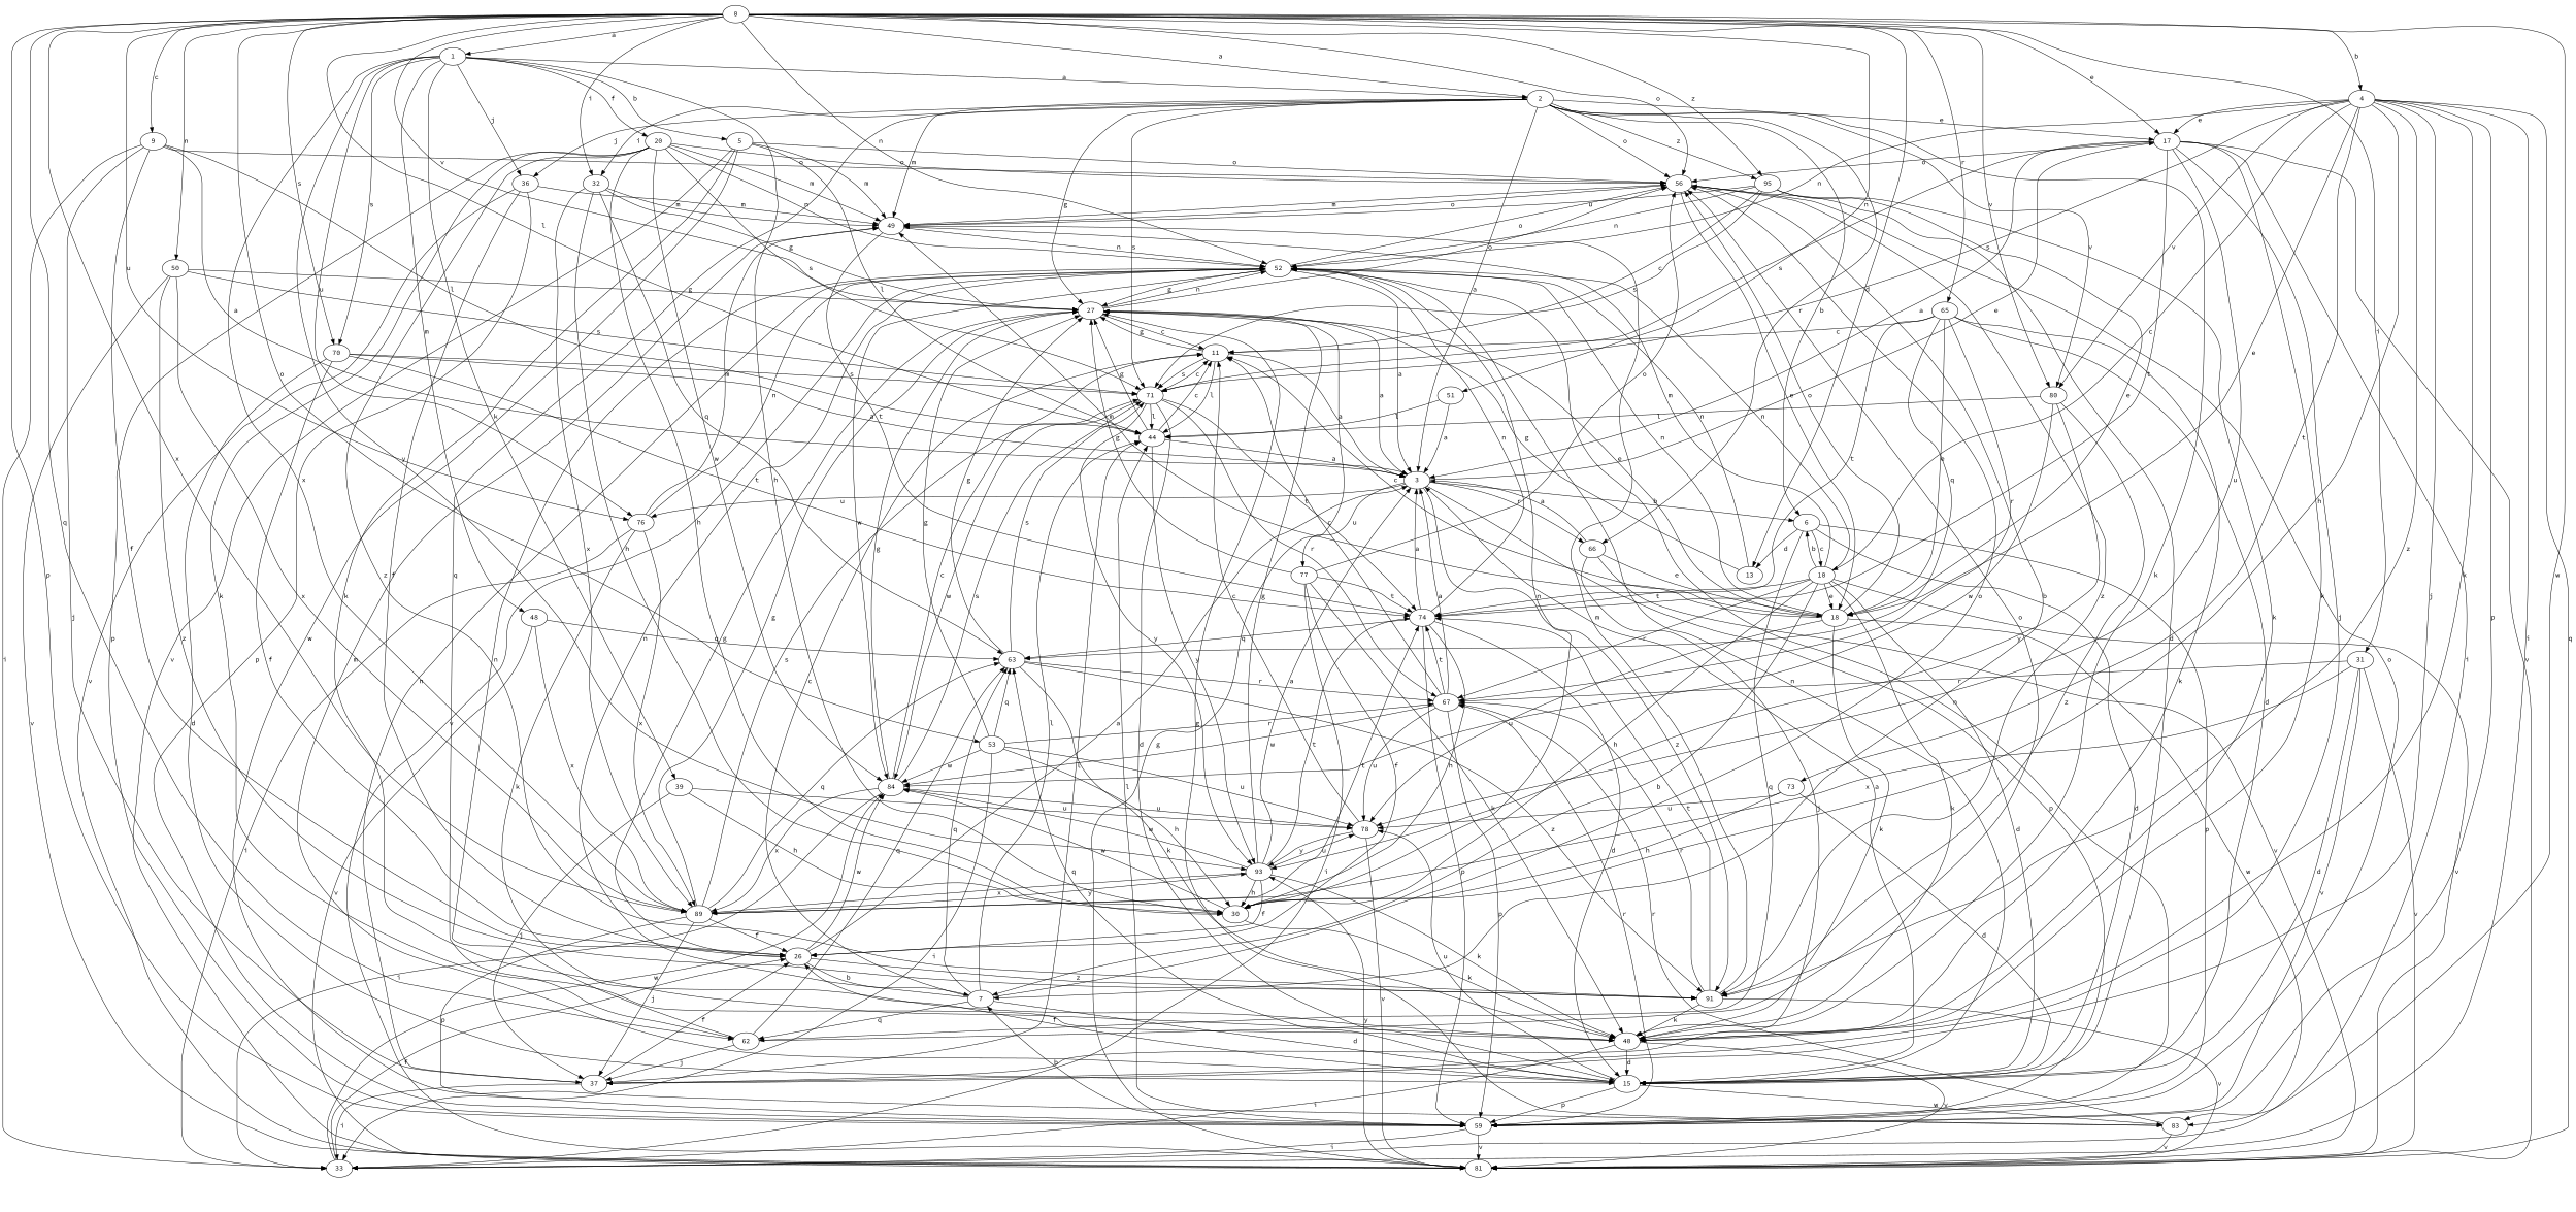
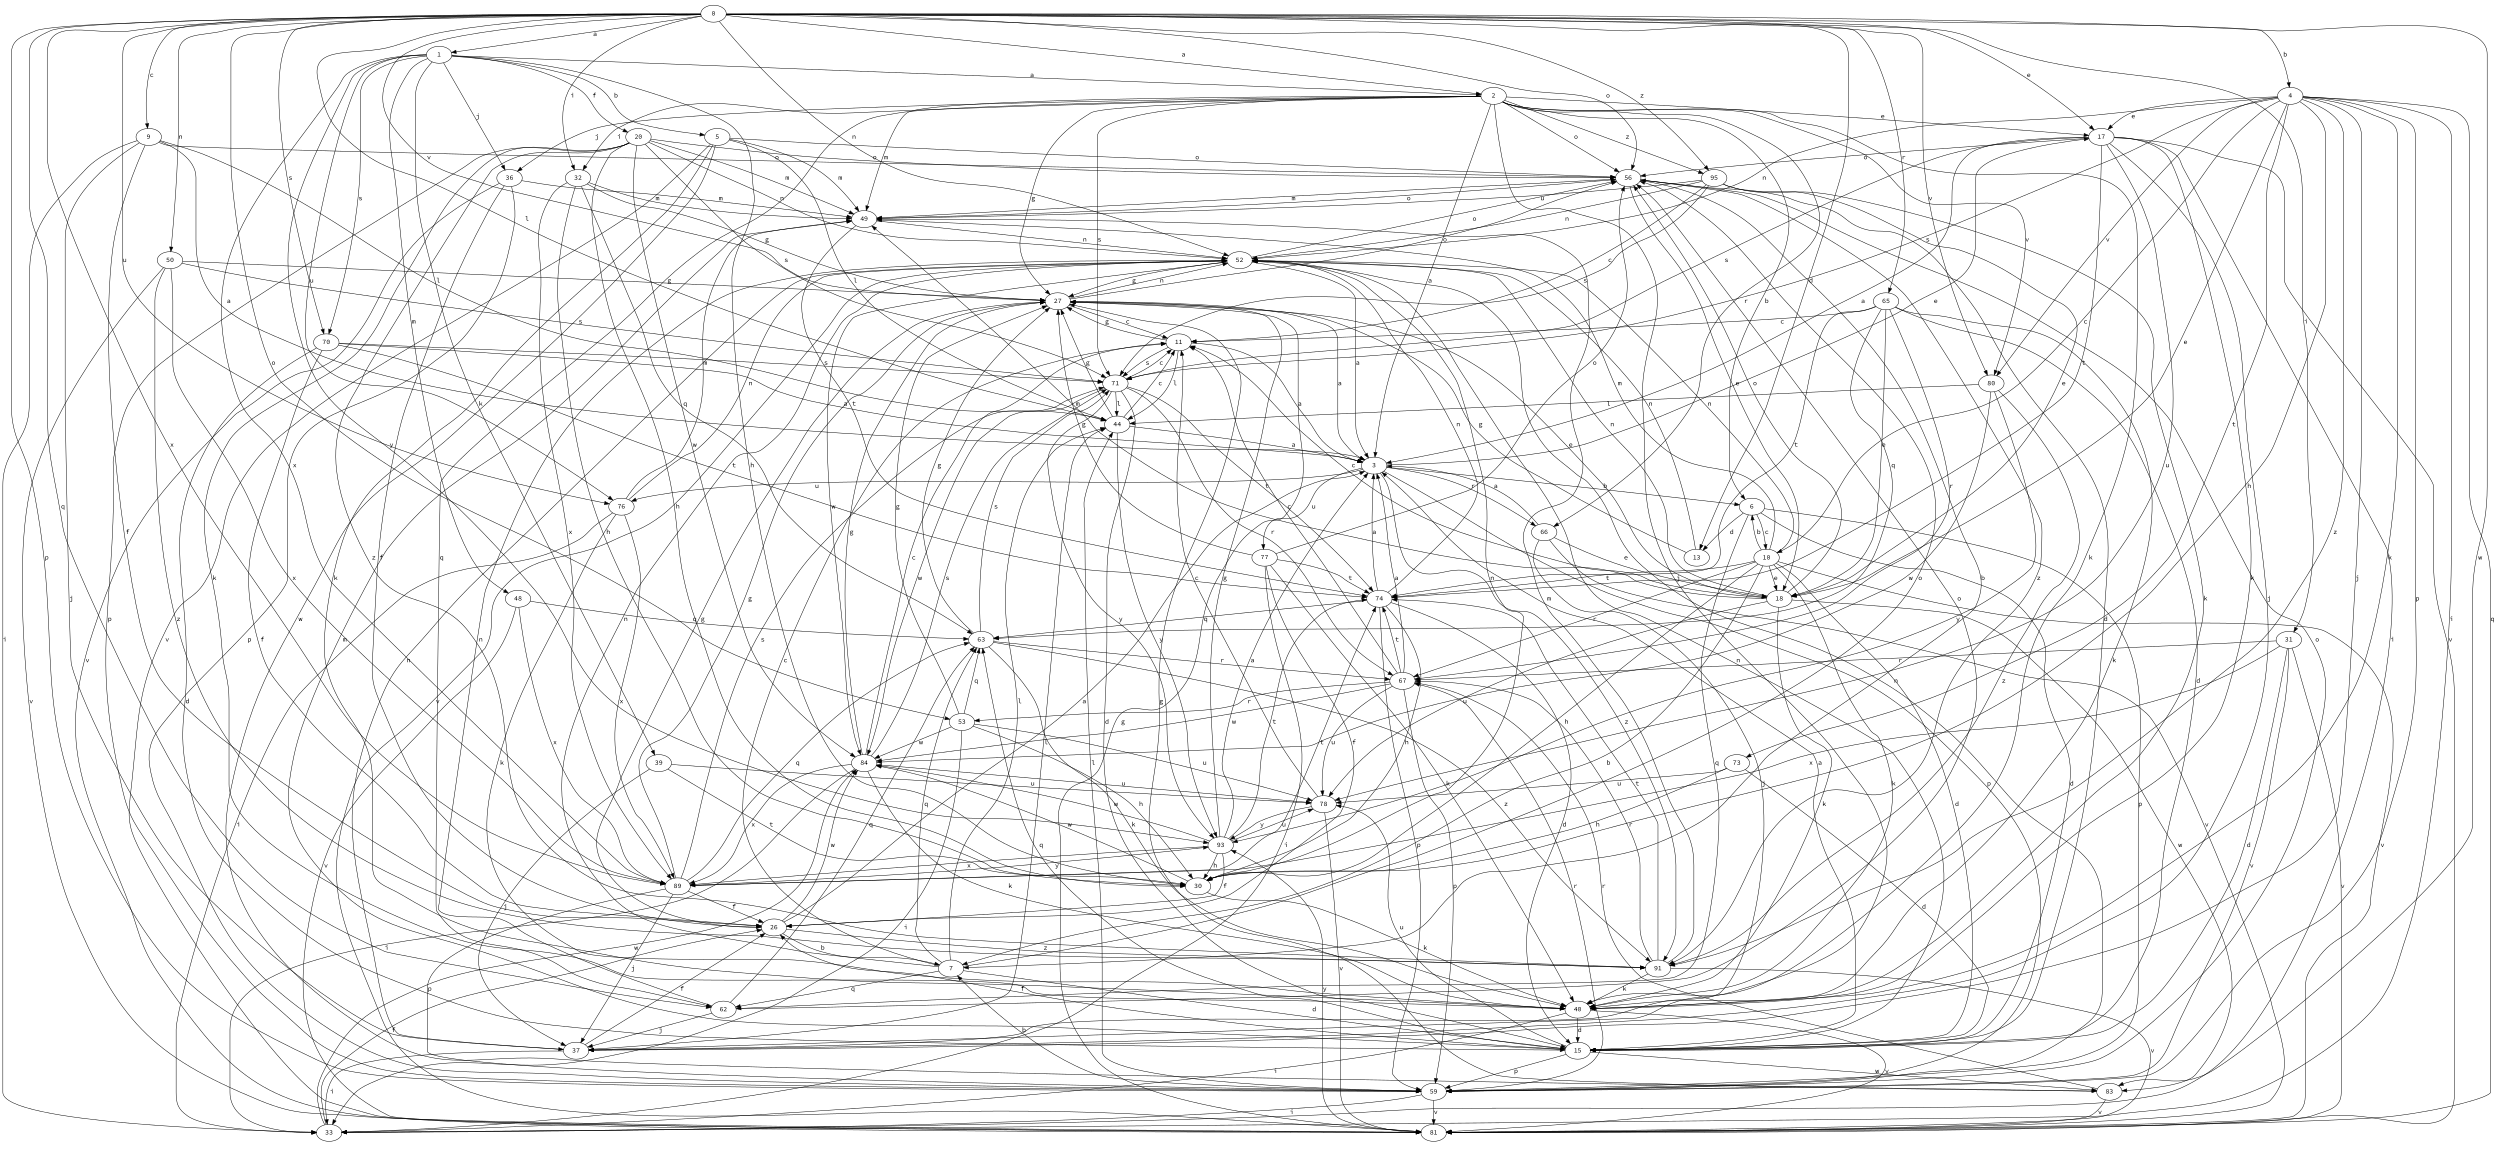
  strict digraph {
    fontname="Source Code Pro"
    node [fontname="Source Code Pro"]
    edge [fontname="Source Code Pro"]
    0
    1
    2
    4
    9
    13
    17
    27
    31
    32
    44
    50
-   51
    52
    53
    56
    59
    62
    65
    70
    76
    80
    83
    89
    95
    5
    20
    30
    36
    39
    48
    93
    3
    6
    37
    40
    49
    66
    71
    n40 [label=91]
    10
    18
    33
    73
    81
    n46 [label=26]
    74
    78
    11
    15
    67
    63
    84
    7
    77
    0 -> 1 [label=a]
    0 -> 2 [label=a]
    0 -> 4 [label=b]
    0 -> 9 [label=c]
    0 -> 13 [label=d]
    0 -> 17 [label=e]
    0 -> 27 [label=v]
    0 -> 31 [label=i]
    0 -> 32 [label=i]
    0 -> 44 [label=l]
    0 -> 50 [label=n]
-   0 -> 51 [label=n]
    0 -> 52 [label=n]
    0 -> 53 [label=o]
    0 -> 56 [label=o]
    0 -> 59 [label=p]
    0 -> 62 [label=q]
    0 -> 65 [label=r]
    0 -> 70 [label=s]
    0 -> 76 [label=u]
    0 -> 80 [label=v]
    0 -> 83 [label=w]
    0 -> 89 [label=x]
    0 -> 95 [label=z]
    1 -> 2 [label=a]
    1 -> 70 [label=s]
    1 -> 76 [label=u]
    1 -> 89 [label=x]
    1 -> 5 [label=b]
    1 -> 20 [label=f]
    1 -> 30 [label=h]
    1 -> 36 [label=j]
    1 -> 39 [label=k]
    1 -> 48 [label=m]
    1 -> 93 [label=y]
    2 -> 17 [label=e]
    2 -> 27 [label=g]
    2 -> 32 [label=i]
    2 -> 56 [label=o]
    2 -> 62 [label=q]
    2 -> 80 [label=v]
    2 -> 95 [label=z]
    2 -> 36 [label=j]
    2 -> 3 [label=a]
    2 -> 6 [label=b]
+   2 -> 37 [label=j]
    2 -> 40 [label=k]
    2 -> 49 [label=m]
    2 -> 66 [label=r]
    2 -> 71 [label=s]
    4 -> 17 [label=e]
    4 -> 52 [label=n]
    4 -> 59 [label=p]
    4 -> 80 [label=v]
    4 -> 30 [label=h]
    4 -> 37 [label=j]
    4 -> 40 [label=k]
    4 -> 71 [label=s]
    4 -> n40 [label=z]
    4 -> 10 [label=c]
    4 -> 18 [label=e]
    4 -> 33 [label=i]
    4 -> 73 [label=t]
    4 -> 81 [label=q]
    9 -> 44 [label=l]
    9 -> 56 [label=o]
    9 -> 3 [label=a]
    9 -> 37 [label=j]
    9 -> 33 [label=i]
    9 -> n46 [label=f]
    13 -> 27 [label=g]
    13 -> 52 [label=n]
    17 -> 56 [label=o]
    17 -> 3 [label=a]
    17 -> 37 [label=j]
    17 -> 40 [label=k]
    17 -> 71 [label=s]
    17 -> 33 [label=i]
    17 -> 81 [label=v]
    17 -> 74 [label=t]
    17 -> 78 [label=u]
    27 -> 52 [label=n]
    27 -> 56 [label=o]
    27 -> 3 [label=a]
    27 -> 18 [label=e]
    27 -> 11 [label=c]
    31 -> 59 [label=v]
    31 -> 89 [label=x]
    31 -> 81 [label=v]
    31 -> 15 [label=d]
    31 -> 67 [label=r]
    32 -> 27 [label=g]
    32 -> 89 [label=x]
    32 -> 30 [label=h]
    32 -> 49 [label=m]
    32 -> 63 [label=q]
    44 -> 27 [label=g]
    44 -> 93 [label=y]
    44 -> 3 [label=a]
    44 -> 11 [label=c]
    50 -> 27 [label=g]
    50 -> 89 [label=x]
    50 -> 71 [label=s]
    50 -> n40 [label=z]
    50 -> 81 [label=v]
-   51 -> 44 [label=l]
-   51 -> 3 [label=a]
    52 -> 27 [label=g]
    52 -> 56 [label=o]
    52 -> 3 [label=a]
    52 -> 81 [label=v]
    52 -> 84 [label=w]
    53 -> 27 [label=g]
    53 -> 30 [label=h]
    53 -> 33 [label=i]
    53 -> 78 [label=u]
-   53 -> 67 [label=r]
+   67 -> 53 [label=r]
    53 -> 63 [label=q]
    53 -> 84 [label=w]
    56 -> 49 [label=m]
    56 -> n40 [label=z]
    56 -> 18 [label=e]
    56 -> 15 [label=d]
    56 -> 7 [label=b]
    59 -> 44 [label=l]
    59 -> 52 [label=n]
    59 -> 56 [label=o]
    59 -> 33 [label=i]
    59 -> 81 [label=v]
    59 -> 67 [label=r]
    59 -> 7 [label=b]
    62 -> 52 [label=n]
    62 -> 56 [label=o]
    62 -> 37 [label=j]
    62 -> 63 [label=q]
    65 -> 40 [label=k]
    65 -> 18 [label=e]
    65 -> 74 [label=t]
    65 -> 11 [label=c]
    65 -> 15 [label=d]
    65 -> 67 [label=r]
    65 -> 63 [label=q]
    70 -> 3 [label=a]
    70 -> 71 [label=s]
    70 -> n46 [label=f]
    70 -> 74 [label=t]
    70 -> 15 [label=d]
    76 -> 52 [label=n]
    76 -> 89 [label=x]
    76 -> 40 [label=k]
    76 -> 49 [label=m]
    76 -> 33 [label=i]
    80 -> 44 [label=l]
    80 -> 93 [label=y]
    80 -> n40 [label=z]
    80 -> 84 [label=w]
    83 -> 27 [label=g]
    83 -> 81 [label=v]
    83 -> 67 [label=r]
    89 -> 27 [label=g]
    89 -> 59 [label=p]
    89 -> 93 [label=y]
    89 -> 37 [label=j]
    89 -> 71 [label=s]
    89 -> n46 [label=f]
    89 -> 74 [label=t]
    89 -> 63 [label=q]
    95 -> 52 [label=n]
    95 -> 40 [label=k]
    95 -> 49 [label=u]
    95 -> 71 [label=s]
    95 -> 18 [label=e]
    95 -> 11 [label=c]
    5 -> 44 [label=l]
    5 -> 56 [label=o]
    5 -> 83 [label=w]
    5 -> 40 [label=k]
    5 -> 49 [label=m]
    5 -> 81 [label=v]
    20 -> 52 [label=n]
    20 -> 56 [label=o]
    20 -> 59 [label=p]
    20 -> 30 [label=h]
    20 -> 40 [label=k]
    20 -> 49 [label=m]
    20 -> 71 [label=s]
    20 -> n40 [label=z]
    20 -> 84 [label=w]
    30 -> 52 [label=n]
    30 -> 40 [label=k]
    30 -> 84 [label=w]
    36 -> 59 [label=p]
    36 -> 49 [label=m]
    36 -> 81 [label=v]
    36 -> n46 [label=f]
-   39 -> 30 [label=h]
+   39 -> 30 [label=t]
    39 -> 37 [label=j]
    39 -> 78 [label=u]
    48 -> 89 [label=x]
    48 -> 81 [label=v]
    48 -> 63 [label=q]
    93 -> 27 [label=g]
    93 -> 89 [label=x]
    93 -> 30 [label=h]
    93 -> 3 [label=a]
-   93 -> 40 [label=k]
+   84 -> 40 [label=k]
    93 -> n46 [label=f]
    93 -> 74 [label=t]
    93 -> 78 [label=u]
    93 -> 84 [label=w]
    3 -> 17 [label=e]
    3 -> 59 [label=p]
    3 -> 76 [label=u]
    3 -> 6 [label=b]
    3 -> 66 [label=r]
    3 -> n40 [label=z]
    3 -> 77 [label=u]
    6 -> 13 [label=d]
    6 -> 59 [label=p]
    6 -> 62 [label=q]
    6 -> 10 [label=c]
    6 -> 15 [label=d]
    37 -> 44 [label=l]
    37 -> 52 [label=n]
    37 -> 33 [label=i]
    37 -> n46 [label=f]
    40 -> 33 [label=i]
    40 -> 81 [label=v]
    40 -> 15 [label=d]
    49 -> 52 [label=n]
    49 -> 56 [label=o]
    49 -> 74 [label=t]
    66 -> 3 [label=a]
    66 -> 37 [label=j]
    66 -> 18 [label=e]
    66 -> 81 [label=v]
    71 -> 44 [label=l]
    71 -> 93 [label=y]
    71 -> 74 [label=t]
    71 -> 11 [label=c]
    71 -> 15 [label=d]
    71 -> 67 [label=r]
    71 -> 84 [label=w]
    n40 -> 40 [label=k]
    n40 -> 49 [label=m]
    n40 -> 81 [label=v]
    n40 -> 74 [label=t]
    n40 -> 67 [label=r]
    10 -> 52 [label=n]
    10 -> 30 [label=h]
    10 -> 6 [label=b]
    10 -> 40 [label=k]
    10 -> 49 [label=m]
    10 -> 18 [label=e]
    10 -> 81 [label=v]
    10 -> 74 [label=t]
    10 -> 15 [label=d]
    10 -> 67 [label=r]
    10 -> 7 [label=b]
    18 -> 52 [label=n]
    18 -> 56 [label=o]
    18 -> 83 [label=w]
    18 -> 40 [label=k]
    18 -> 49 [label=m]
    18 -> 78 [label=u]
    18 -> 11 [label=c]
    33 -> n46 [label=f]
    33 -> 84 [label=w]
    73 -> 30 [label=h]
    73 -> 78 [label=u]
    73 -> 15 [label=d]
    81 -> 27 [label=g]
    81 -> 93 [label=y]
    n46 -> 27 [label=g]
    n46 -> 3 [label=a]
    n46 -> n40 [label=z]
    n46 -> 84 [label=w]
    n46 -> 7 [label=b]
    74 -> 52 [label=n]
    74 -> 59 [label=p]
    74 -> 30 [label=h]
    74 -> 3 [label=a]
    74 -> 15 [label=d]
    74 -> 63 [label=q]
    78 -> 93 [label=y]
    78 -> 81 [label=v]
    78 -> 11 [label=c]
    11 -> 27 [label=g]
    11 -> 44 [label=l]
    11 -> 3 [label=a]
    11 -> 71 [label=s]
    15 -> 52 [label=n]
    15 -> 59 [label=p]
    15 -> 83 [label=w]
    15 -> 3 [label=a]
    15 -> 49 [label=m]
    15 -> n46 [label=f]
    15 -> 78 [label=u]
    15 -> 63 [label=q]
    67 -> 59 [label=p]
    67 -> 3 [label=a]
    67 -> 74 [label=t]
    67 -> 78 [label=u]
    67 -> 11 [label=c]
    67 -> 84 [label=w]
    63 -> 27 [label=g]
    63 -> 40 [label=k]
    63 -> 71 [label=s]
    63 -> n40 [label=z]
    63 -> 67 [label=r]
    84 -> 27 [label=g]
    84 -> 89 [label=x]
    84 -> 71 [label=s]
    84 -> 33 [label=i]
    84 -> 78 [label=u]
    84 -> 11 [label=c]
    7 -> 44 [label=l]
    7 -> 52 [label=n]
    7 -> 56 [label=o]
    7 -> 62 [label=q]
    7 -> 11 [label=c]
    7 -> 15 [label=d]
    7 -> 63 [label=q]
    77 -> 27 [label=g]
    77 -> 56 [label=o]
    77 -> 40 [label=k]
    77 -> 33 [label=i]
    77 -> n46 [label=f]
    77 -> 74 [label=t]
  }
